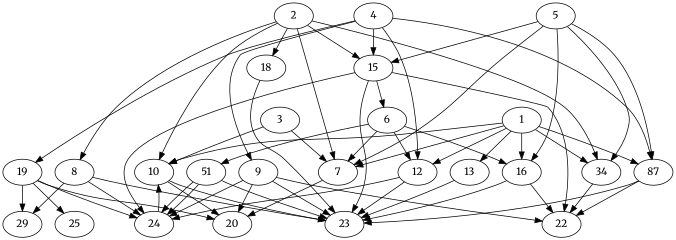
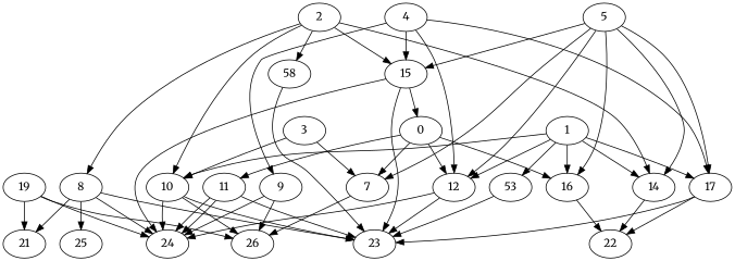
  digraph {
    fontname=Merriweather
    node [alpha=0.12 fontname=Merriweather]
    edge [fontname=Merriweather]
    1 [alpha=0.07 expect_size=31122432]
    7 [alpha=0.01 expect_size=21090304]
    10 [alpha=0.19 expect_size=49550336]
    12 [expect_size=47091712]
-   13 [alpha=0.00 expect_size=9938944]
-   14 [expect_size=6434816 label=34]
+   13 [alpha=0.00 expect_size=9938944 label=53]
+   14 [expect_size=6434816]
    16 [alpha=0.05 expect_size=15596544]
-   17 [alpha=0.10 expect_size=28084224 label=87]
-   20 [alpha=0.15 expect_size=28992512]
+   17 [alpha=0.10 expect_size=28084224]
+   20 [alpha=0.15 expect_size=28992512 label=26]
    23 [alpha=0.11 expect_size=39526400]
    24 [alpha=0.01 expect_size=39822336]
    22 [alpha=0.01 expect_size=11641856]
    2 [alpha=0.04 expect_size=50690048]
    8 [alpha=0.00 expect_size=26195968]
    15 [alpha=0.01 expect_size=35318784]
-   18 [alpha=0.14 expect_size=30653440]
-   21 [alpha=0.08 expect_size=26887168 label=29]
+   18 [alpha=0.14 expect_size=30653440 label=58]
+   21 [alpha=0.08 expect_size=26887168]
    25 [alpha=0.08 expect_size=21858304]
-   6 [alpha=0.05 expect_size=25027584]
+   6 [alpha=0.05 expect_size=25027584 label=0]
    3 [alpha=0.19 expect_size=48111616]
    4 [expect_size=49251328]
    9 [alpha=0.19 expect_size=9656320]
    19 [expect_size=30690304]
    5 [expect_size=45715456]
-   11 [alpha=0.14 expect_size=31748096 label=51]
-   1 -> 7
+   11 [alpha=0.14 expect_size=31748096]
    1 -> 10
    1 -> 12
    1 -> 13
    1 -> 14
    1 -> 16
    1 -> 17
    7 -> 20
    10 -> 20
    10 -> 23
-   24 -> 10
+   10 -> 24
    12 -> 23
    12 -> 24
    13 -> 23
    14 -> 22
-   16 -> 23
    16 -> 22
    17 -> 23
    17 -> 22
-   2 -> 7
    2 -> 10
    2 -> 14
    2 -> 8
    2 -> 15
    2 -> 18
    8 -> 23
    8 -> 24
    8 -> 21
-   19 -> 25
+   8 -> 25
    15 -> 23
    15 -> 24
-   15 -> 22
    15 -> 6
    18 -> 23
    6 -> 7
    6 -> 12
    6 -> 16
    6 -> 11
    3 -> 7
    3 -> 10
    4 -> 12
    4 -> 17
    4 -> 15
    4 -> 9
-   4 -> 19
    9 -> 20
-   9 -> 23
    9 -> 24
-   9 -> 22
    19 -> 20
    19 -> 24
    19 -> 21
    5 -> 7
+   5 -> 12
    5 -> 14
    5 -> 16
    5 -> 17
    5 -> 15
    11 -> 23
    11 -> 24
    11 -> 24
  }
